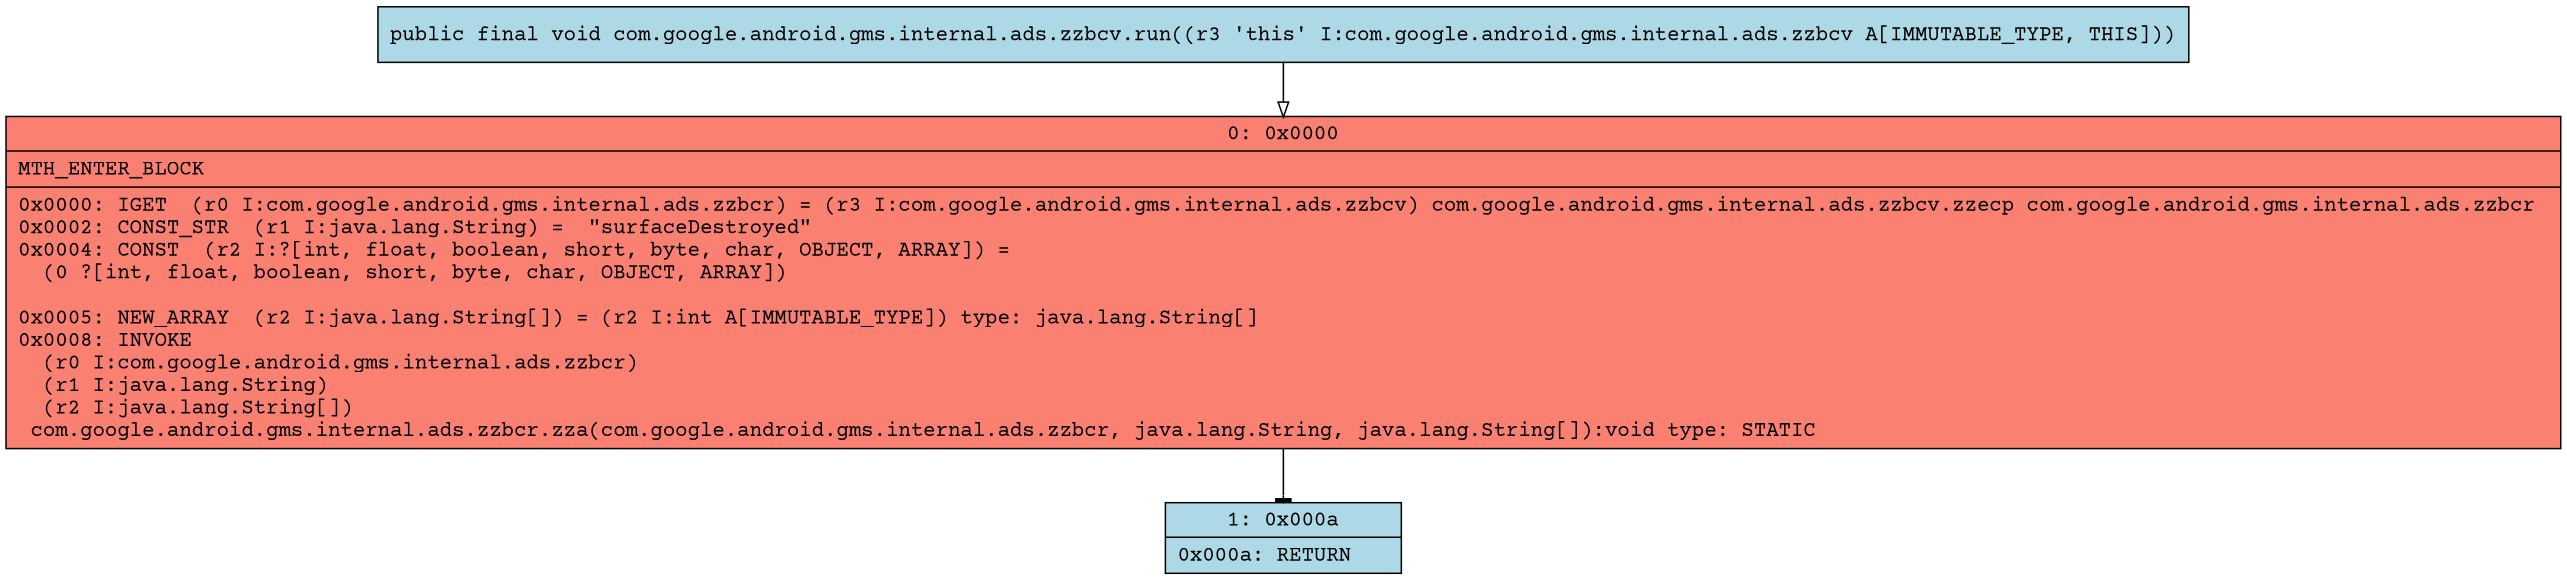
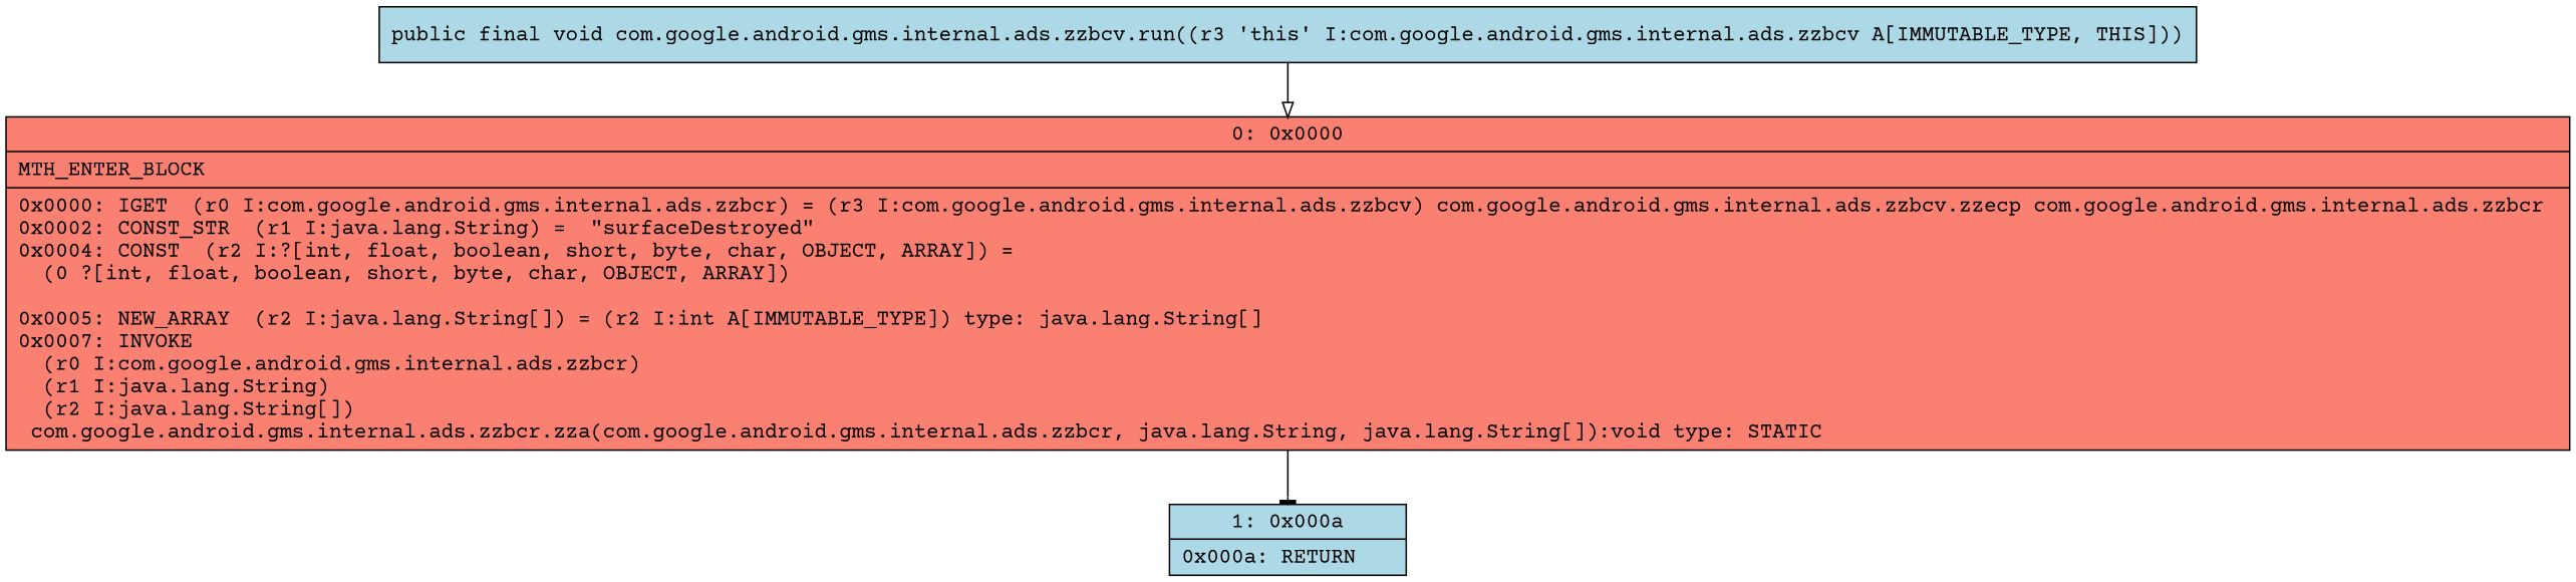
  digraph {
    fontname="Courier Prime"
    node [shape=record style=filled fillcolor=lightblue fontname="Courier Prime"]
    edge [fontname="Courier Prime"]
-   n1 [label="{0\:\ 0x0000|MTH_ENTER_BLOCK\l|0x0000: IGET  (r0 I:com.google.android.gms.internal.ads.zzbcr) = (r3 I:com.google.android.gms.internal.ads.zzbcv) com.google.android.gms.internal.ads.zzbcv.zzecp com.google.android.gms.internal.ads.zzbcr \l0x0002: CONST_STR  (r1 I:java.lang.String) =  \"surfaceDestroyed\" \l0x0004: CONST  (r2 I:?[int, float, boolean, short, byte, char, OBJECT, ARRAY]) = \l  (0 ?[int, float, boolean, short, byte, char, OBJECT, ARRAY])\l \l0x0005: NEW_ARRAY  (r2 I:java.lang.String[]) = (r2 I:int A[IMMUTABLE_TYPE]) type: java.lang.String[] \l0x0008: INVOKE  \l  (r0 I:com.google.android.gms.internal.ads.zzbcr)\l  (r1 I:java.lang.String)\l  (r2 I:java.lang.String[])\l com.google.android.gms.internal.ads.zzbcr.zza(com.google.android.gms.internal.ads.zzbcr, java.lang.String, java.lang.String[]):void type: STATIC \l}" fillcolor=salmon]
+   n1 [label="{0\:\ 0x0000|MTH_ENTER_BLOCK\l|0x0000: IGET  (r0 I:com.google.android.gms.internal.ads.zzbcr) = (r3 I:com.google.android.gms.internal.ads.zzbcv) com.google.android.gms.internal.ads.zzbcv.zzecp com.google.android.gms.internal.ads.zzbcr \l0x0002: CONST_STR  (r1 I:java.lang.String) =  \"surfaceDestroyed\" \l0x0004: CONST  (r2 I:?[int, float, boolean, short, byte, char, OBJECT, ARRAY]) = \l  (0 ?[int, float, boolean, short, byte, char, OBJECT, ARRAY])\l \l0x0005: NEW_ARRAY  (r2 I:java.lang.String[]) = (r2 I:int A[IMMUTABLE_TYPE]) type: java.lang.String[] \l0x0007: INVOKE  \l  (r0 I:com.google.android.gms.internal.ads.zzbcr)\l  (r1 I:java.lang.String)\l  (r2 I:java.lang.String[])\l com.google.android.gms.internal.ads.zzbcr.zza(com.google.android.gms.internal.ads.zzbcr, java.lang.String, java.lang.String[]):void type: STATIC \l}" fillcolor=salmon]
    n2 [label="{1\:\ 0x000a|0x000a: RETURN   \l}"]
    n3 [label="{public final void com.google.android.gms.internal.ads.zzbcv.run((r3 'this' I:com.google.android.gms.internal.ads.zzbcv A[IMMUTABLE_TYPE, THIS])) }"]
    n1 -> n2 [arrowhead=tee]
    n3 -> n1 [arrowhead=onormal]
  }
